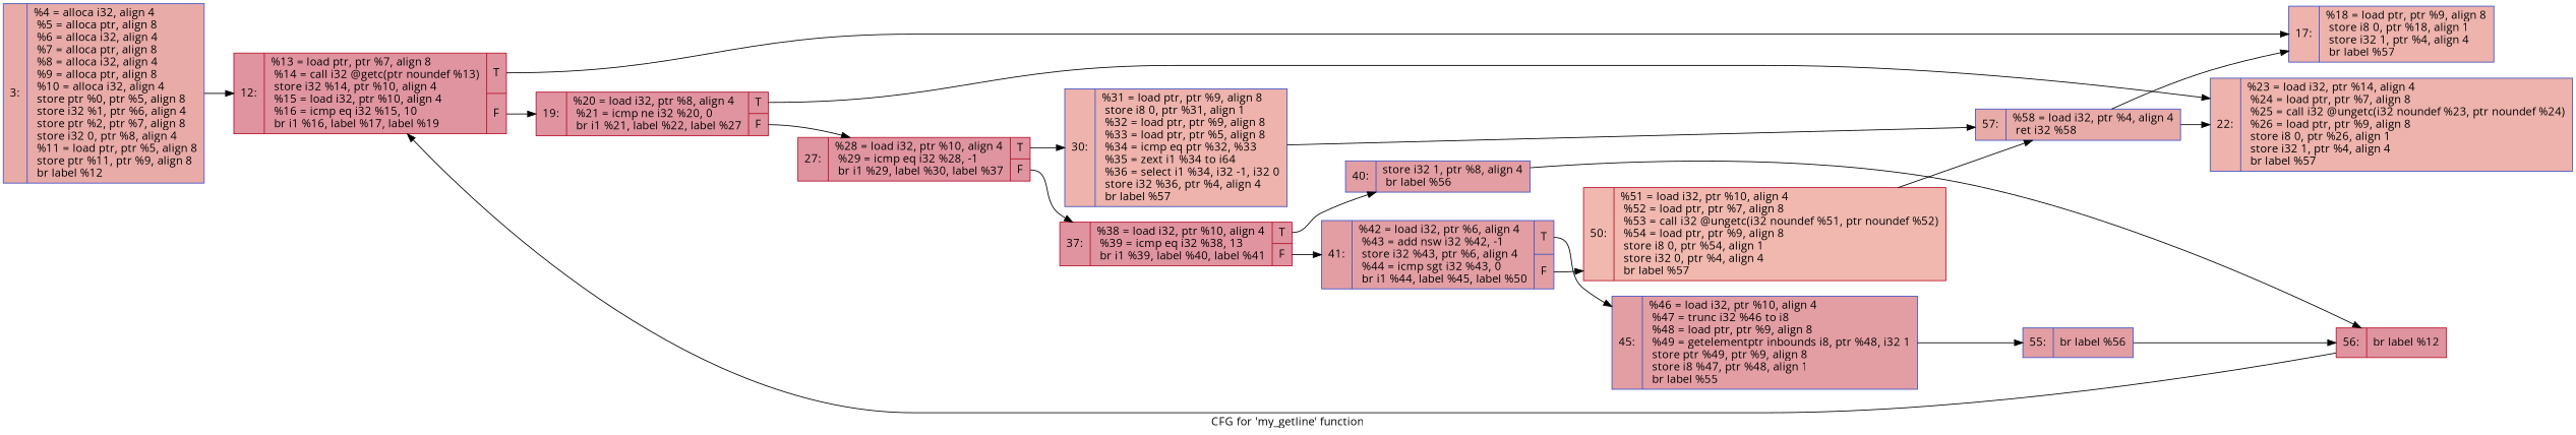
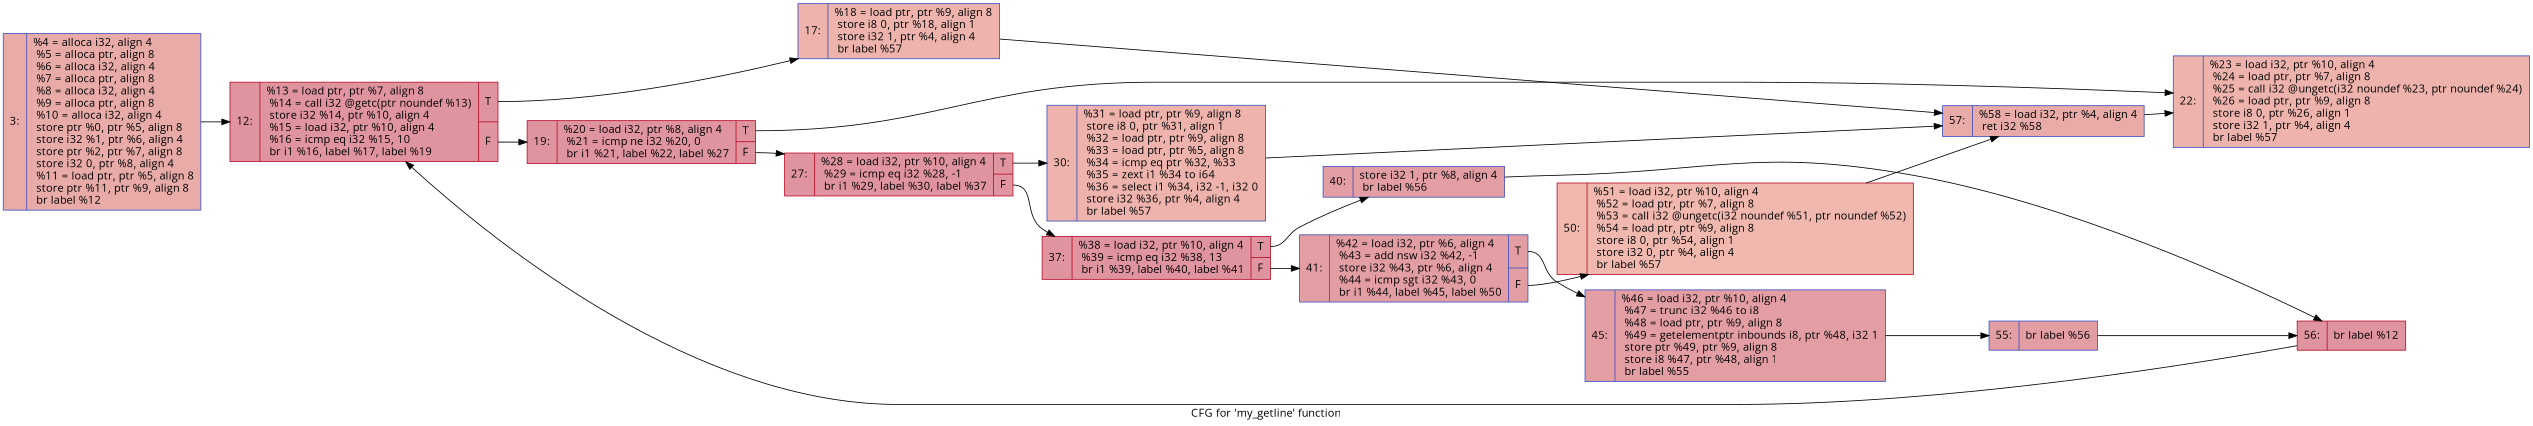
  digraph {
    fontname="Open Sans"
    label="CFG for 'my_getline' function"
    rankdir=LR
    node [color="#3d50c3ff" fillcolor="#b70d2870" fontname="Open Sans" shape=record style=filled]
    edge [fontname="Open Sans"]
    n1 [fillcolor="#cc403a70" label="{3:\l|  %4 = alloca i32, align 4\l  %5 = alloca ptr, align 8\l  %6 = alloca i32, align 4\l  %7 = alloca ptr, align 8\l  %8 = alloca i32, align 4\l  %9 = alloca ptr, align 8\l  %10 = alloca i32, align 4\l  store ptr %0, ptr %5, align 8\l  store i32 %1, ptr %6, align 4\l  store ptr %2, ptr %7, align 8\l  store i32 0, ptr %8, align 4\l  %11 = load ptr, ptr %5, align 8\l  store ptr %11, ptr %9, align 8\l  br label %12\l}"]
    n2 [color="#b70d28ff" label="{12:\l|  %13 = load ptr, ptr %7, align 8\l  %14 = call i32 @getc(ptr noundef %13)\l  store i32 %14, ptr %10, align 4\l  %15 = load i32, ptr %10, align 4\l  %16 = icmp eq i32 %15, 10\l  br i1 %16, label %17, label %19\l|{<s0>T|<s1>F}}"]
    n3 [fillcolor="#d6524470" label="{17:\l|  %18 = load ptr, ptr %9, align 8\l  store i8 0, ptr %18, align 1\l  store i32 1, ptr %4, align 4\l  br label %57\l}"]
    n4 [color="#b70d28ff" label="{19:\l|  %20 = load i32, ptr %8, align 4\l  %21 = icmp ne i32 %20, 0\l  br i1 %21, label %22, label %27\l|{<s0>T|<s1>F}}"]
    n5 [fillcolor="#cc403a70" label="{57:\l|  %58 = load i32, ptr %4, align 4\l  ret i32 %58\l}"]
-   n6 [fillcolor="#d6524470" label="{22:\l|  %23 = load i32, ptr %14, align 4\l  %24 = load ptr, ptr %7, align 8\l  %25 = call i32 @ungetc(i32 noundef %23, ptr noundef %24)\l  %26 = load ptr, ptr %9, align 8\l  store i8 0, ptr %26, align 1\l  store i32 1, ptr %4, align 4\l  br label %57\l}"]
+   n6 [fillcolor="#d6524470" label="{22:\l|  %23 = load i32, ptr %10, align 4\l  %24 = load ptr, ptr %7, align 8\l  %25 = call i32 @ungetc(i32 noundef %23, ptr noundef %24)\l  %26 = load ptr, ptr %9, align 8\l  store i8 0, ptr %26, align 1\l  store i32 1, ptr %4, align 4\l  br label %57\l}"]
    n7 [color="#b70d28ff" label="{27:\l|  %28 = load i32, ptr %10, align 4\l  %29 = icmp eq i32 %28, -1\l  br i1 %29, label %30, label %37\l|{<s0>T|<s1>F}}"]
    n8 [fillcolor="#d6524470" label="{30:\l|  %31 = load ptr, ptr %9, align 8\l  store i8 0, ptr %31, align 1\l  %32 = load ptr, ptr %9, align 8\l  %33 = load ptr, ptr %5, align 8\l  %34 = icmp eq ptr %32, %33\l  %35 = zext i1 %34 to i64\l  %36 = select i1 %34, i32 -1, i32 0\l  store i32 %36, ptr %4, align 4\l  br label %57\l}"]
    n9 [color="#b70d28ff" label="{37:\l|  %38 = load i32, ptr %10, align 4\l  %39 = icmp eq i32 %38, 13\l  br i1 %39, label %40, label %41\l|{<s0>T|<s1>F}}"]
    n10 [fillcolor="#be242e70" label="{40:\l|  store i32 1, ptr %8, align 4\l  br label %56\l}"]
    n11 [fillcolor="#be242e70" label="{41:\l|  %42 = load i32, ptr %6, align 4\l  %43 = add nsw i32 %42, -1\l  store i32 %43, ptr %6, align 4\l  %44 = icmp sgt i32 %43, 0\l  br i1 %44, label %45, label %50\l|{<s0>T|<s1>F}}"]
    n12 [color="#b70d28ff" label="{56:\l|  br label %12\l}"]
    n13 [fillcolor="#be242e70" label="{45:\l|  %46 = load i32, ptr %10, align 4\l  %47 = trunc i32 %46 to i8\l  %48 = load ptr, ptr %9, align 8\l  %49 = getelementptr inbounds i8, ptr %48, i32 1\l  store ptr %49, ptr %9, align 8\l  store i8 %47, ptr %48, align 1\l  br label %55\l}"]
    n14 [color="#b70d28ff" fillcolor="#dc5d4a70" label="{50:\l|  %51 = load i32, ptr %10, align 4\l  %52 = load ptr, ptr %7, align 8\l  %53 = call i32 @ungetc(i32 noundef %51, ptr noundef %52)\l  %54 = load ptr, ptr %9, align 8\l  store i8 0, ptr %54, align 1\l  store i32 0, ptr %4, align 4\l  br label %57\l}"]
    n15 [fillcolor="#be242e70" label="{55:\l|  br label %56\l}"]
    n1 -> n2
    n2 -> n3 [tailport=s0]
    n2 -> n4 [tailport=s1]
-   n5 -> n3
+   n3 -> n5
    n4 -> n6 [tailport=s0]
    n4 -> n7 [tailport=s1]
    n5 -> n6
    n7 -> n8 [tailport=s0]
    n7 -> n9 [tailport=s1]
    n8 -> n5
    n9 -> n10 [tailport=s0]
    n9 -> n11 [tailport=s1]
    n10 -> n12
    n11 -> n13 [tailport=s0]
    n11 -> n14 [tailport=s1]
    n12 -> n2
    n13 -> n15
    n14 -> n5
    n15 -> n12
  }
